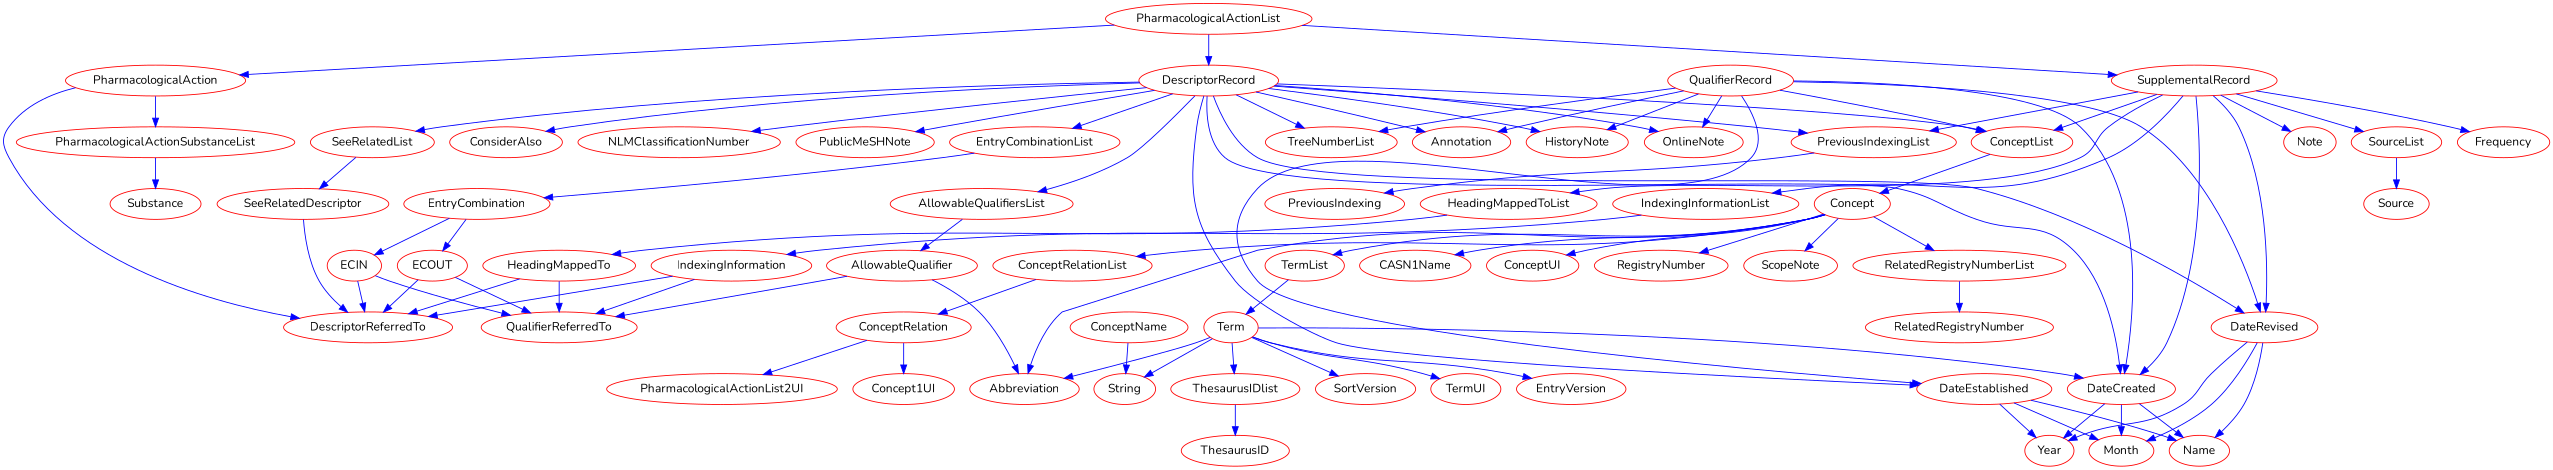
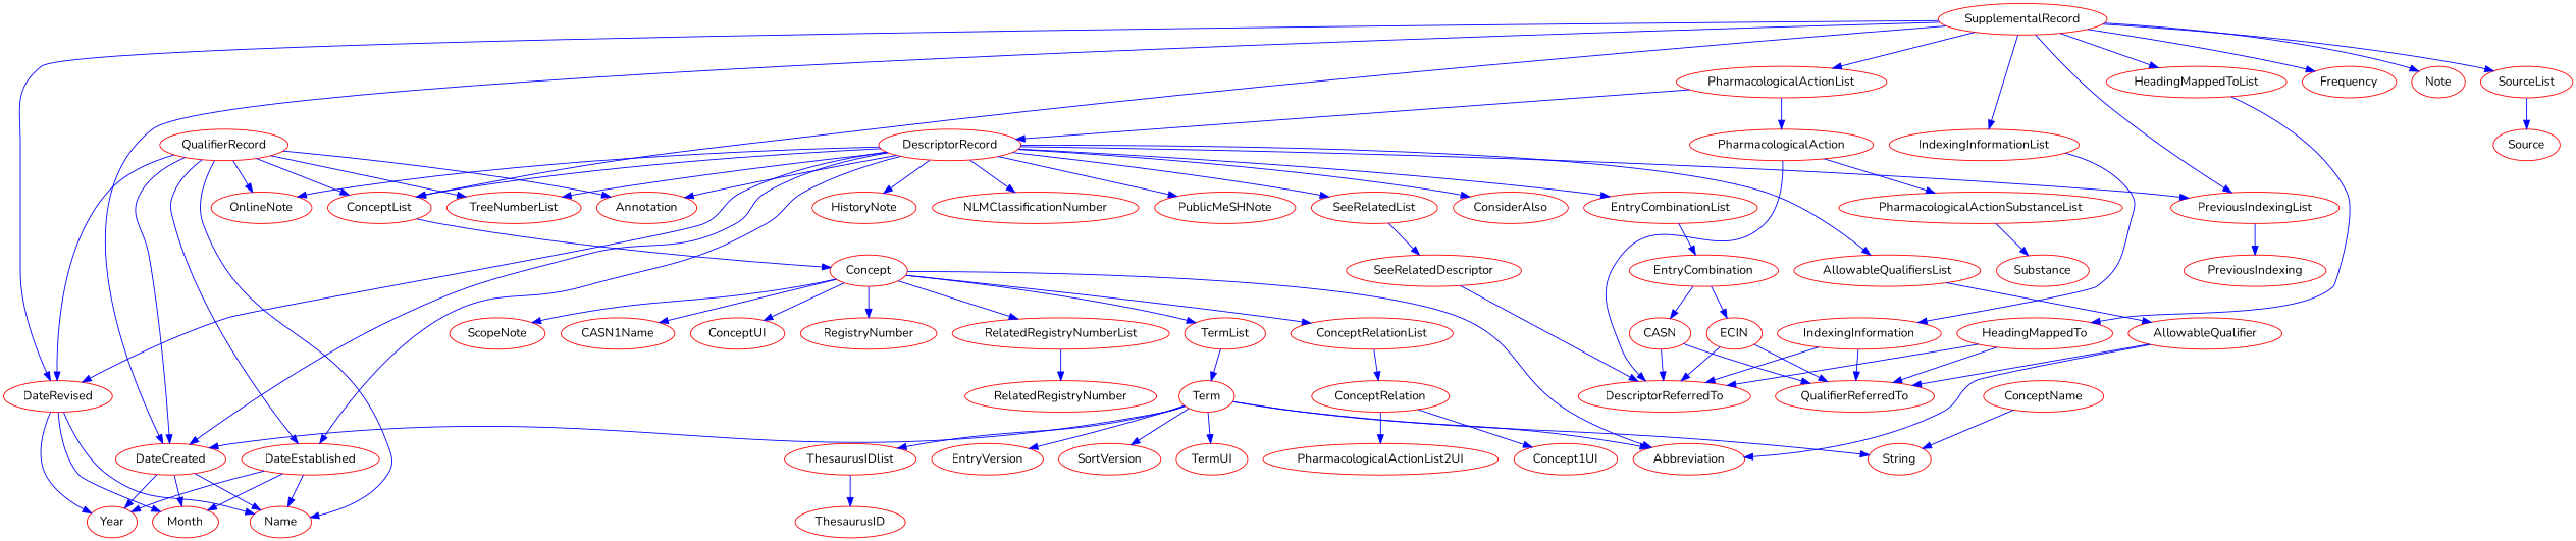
  digraph {
    fontname=Nunito
    splines=true
    node [color=Red fontname=Nunito]
    edge [color=Blue fontname=Nunito]
    n1 [label=DescriptorRecord]
    n2 [label=AllowableQualifiersList]
    Annotation
    n4 [label=ConceptList]
    n5 [label=DateCreated]
    ConsiderAlso
    n7 [label=DateEstablished]
    n8 [label=DateRevised]
    n9 [label=EntryCombinationList]
    HistoryNote
    NLMClassificationNumber
    OnlineNote
    n13 [label=PreviousIndexingList]
    PublicMeSHNote
    n15 [label=SeeRelatedList]
    TreeNumberList
    n17 [label=AllowableQualifier]
    n18 [label=Concept]
    n19 [label=Name]
    Month
    Year
    n22 [label=EntryCombination]
    n23 [label=PharmacologicalActionList]
    n24 [label=PharmacologicalAction]
    PreviousIndexing
    n26 [label=SeeRelatedDescriptor]
    Abbreviation
    QualifierReferredTo
    CASN1Name
    n30 [label=ConceptRelationList]
    ConceptUI
    RegistryNumber
    n33 [label=RelatedRegistryNumberList]
    ScopeNote
    n35 [label=TermList]
    n36 [label=ConceptName]
    String
    n38 [label=ConceptRelation]
    RelatedRegistryNumber
    n40 [label=Term]
    Concept1UI
    n42 [label=PharmacologicalActionList2UI]
    EntryVersion
    SortVersion
    TermUI
    n46 [label=ThesaurusIDlist]
    ThesaurusID
    n48 [label=ECIN]
-   n49 [label=ECOUT]
+   n49 [label=CASN]
    DescriptorReferredTo
    n51 [label=PharmacologicalActionSubstanceList]
    Substance
    n53 [label=SupplementalRecord]
    Frequency
    n55 [label=HeadingMappedToList]
    n56 [label=IndexingInformationList]
    Note
    n58 [label=SourceList]
    n59 [label=HeadingMappedTo]
    n60 [label=IndexingInformation]
    Source
    n62 [label=QualifierRecord]
    n1 -> n2
    n1 -> Annotation
    n1 -> n4
    n1 -> n5
    n1 -> ConsiderAlso
    n1 -> n7
    n1 -> n8
    n1 -> n9
    n1 -> HistoryNote
    n1 -> NLMClassificationNumber
    n1 -> OnlineNote
    n1 -> n13
    n1 -> PublicMeSHNote
    n1 -> n15
    n1 -> TreeNumberList
    n2 -> n17
    n4 -> n18
    n5 -> n19
    n5 -> Month
    n5 -> Year
    n7 -> n19
    n7 -> Month
    n7 -> Year
    n8 -> n19
    n8 -> Month
    n8 -> Year
    n9 -> n22
    n13 -> PreviousIndexing
    n15 -> n26
    n17 -> Abbreviation
    n17 -> QualifierReferredTo
    n18 -> Abbreviation
    n18 -> CASN1Name
    n18 -> n30
    n18 -> ConceptUI
    n18 -> RegistryNumber
    n18 -> n33
    n18 -> ScopeNote
    n18 -> n35
    n22 -> n48
    n22 -> n49
    n23 -> n1
    n23 -> n24
    n24 -> DescriptorReferredTo
    n24 -> n51
    n26 -> DescriptorReferredTo
    n30 -> n38
    n33 -> RelatedRegistryNumber
    n35 -> n40
    n36 -> String
    n38 -> Concept1UI
    n38 -> n42
    n40 -> n5
    n40 -> Abbreviation
    n40 -> String
    n40 -> EntryVersion
    n40 -> SortVersion
    n40 -> TermUI
    n40 -> n46
    n46 -> ThesaurusID
    n48 -> QualifierReferredTo
    n48 -> DescriptorReferredTo
    n49 -> QualifierReferredTo
    n49 -> DescriptorReferredTo
    n51 -> Substance
    n53 -> n4
    n53 -> n5
    n53 -> n8
    n53 -> n13
-   n23 -> n53
+   n53 -> n23
    n53 -> Frequency
    n53 -> n55
    n53 -> n56
    n53 -> Note
    n53 -> n58
    n55 -> n59
    n56 -> n60
    n58 -> Source
    n59 -> QualifierReferredTo
    n59 -> DescriptorReferredTo
    n60 -> QualifierReferredTo
    n60 -> DescriptorReferredTo
    n62 -> Annotation
    n62 -> n4
    n62 -> n5
    n62 -> n7
    n62 -> n8
-   n62 -> HistoryNote
+   n62 -> n19
    n62 -> OnlineNote
    n62 -> TreeNumberList
  }
